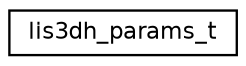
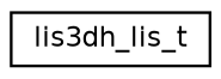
  digraph {
    rankdir=LR
-   n1 [color=black fillcolor=white fontname=Helvetica fontsize=10 height=0.2 label=lis3dh_params_t shape=record style=filled width=0.4]
+   n1 [color=black fillcolor=white fontname=Helvetica fontsize=10 height=0.2 label=lis3dh_lis_t shape=record style=filled width=0.4]
  }
